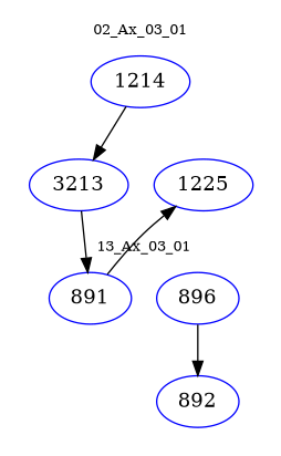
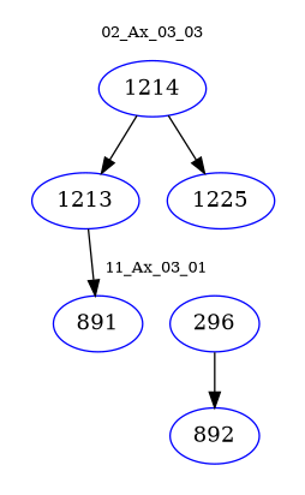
  digraph {
    node [color=blue]
    edge [color=black]
-   n1 [label=896]
+   n1 [label=296]
    n2 [label=891]
    n3 [label=892]
    n4 [label=1214]
-   n5 [label=3213]
+   n5 [label=1213]
    n6 [label=1225]
    subgraph cluster_1 {
      color=white
      fontsize=10
-     label="13_Ax_03_01"
+     label="11_Ax_03_01"
      n1
      n2
      n3
    }
    subgraph cluster_2 {
      color=white
      fontsize=10
-     label="02_Ax_03_01"
+     label="02_Ax_03_03"
      n4
      n5
      n6
    }
    n1 -> n3
    n4 -> n5
-   n2 -> n6
+   n4 -> n6
    n5 -> n2
  }
